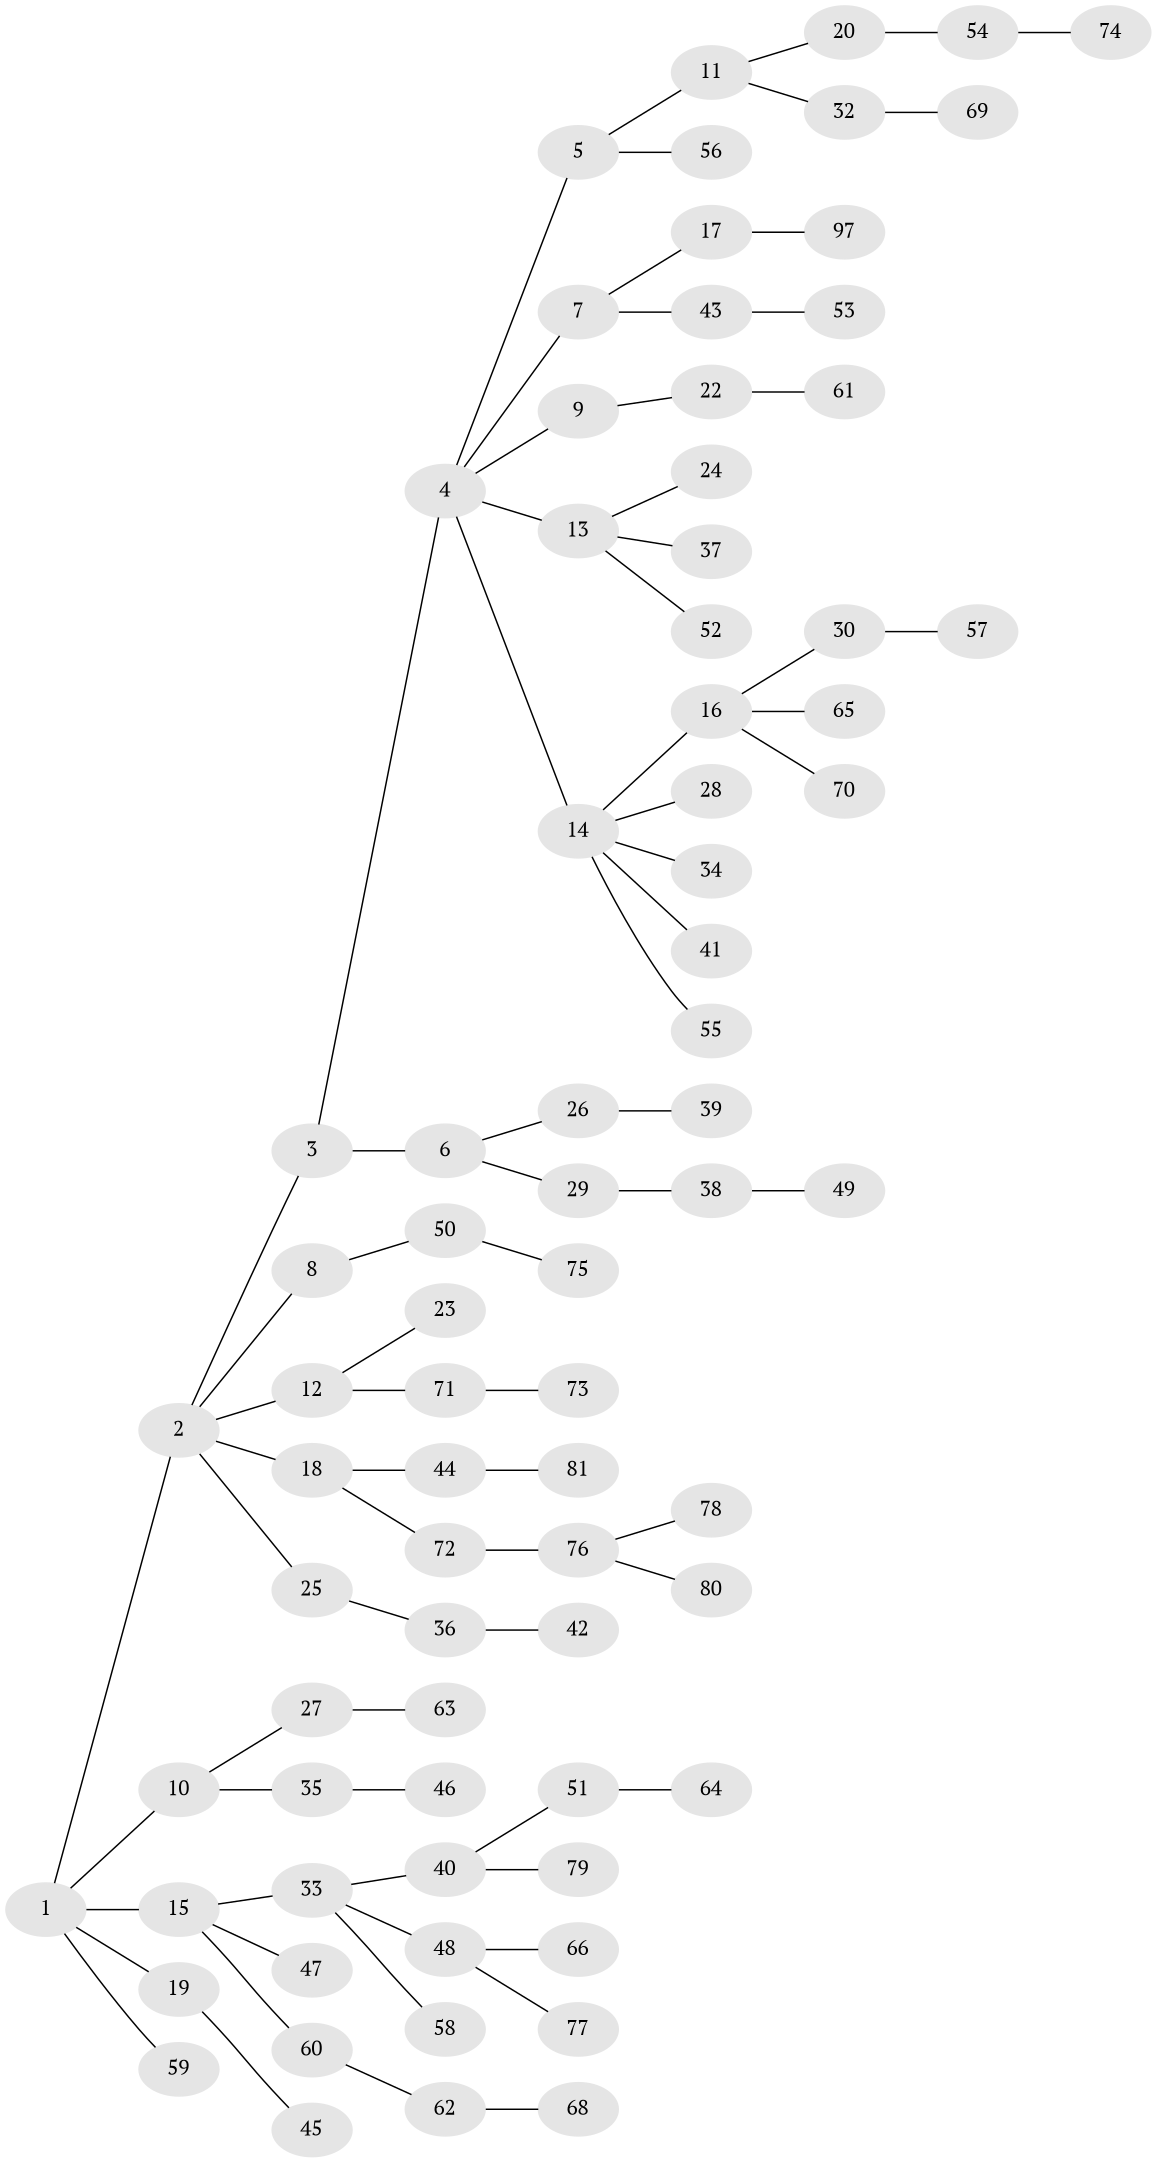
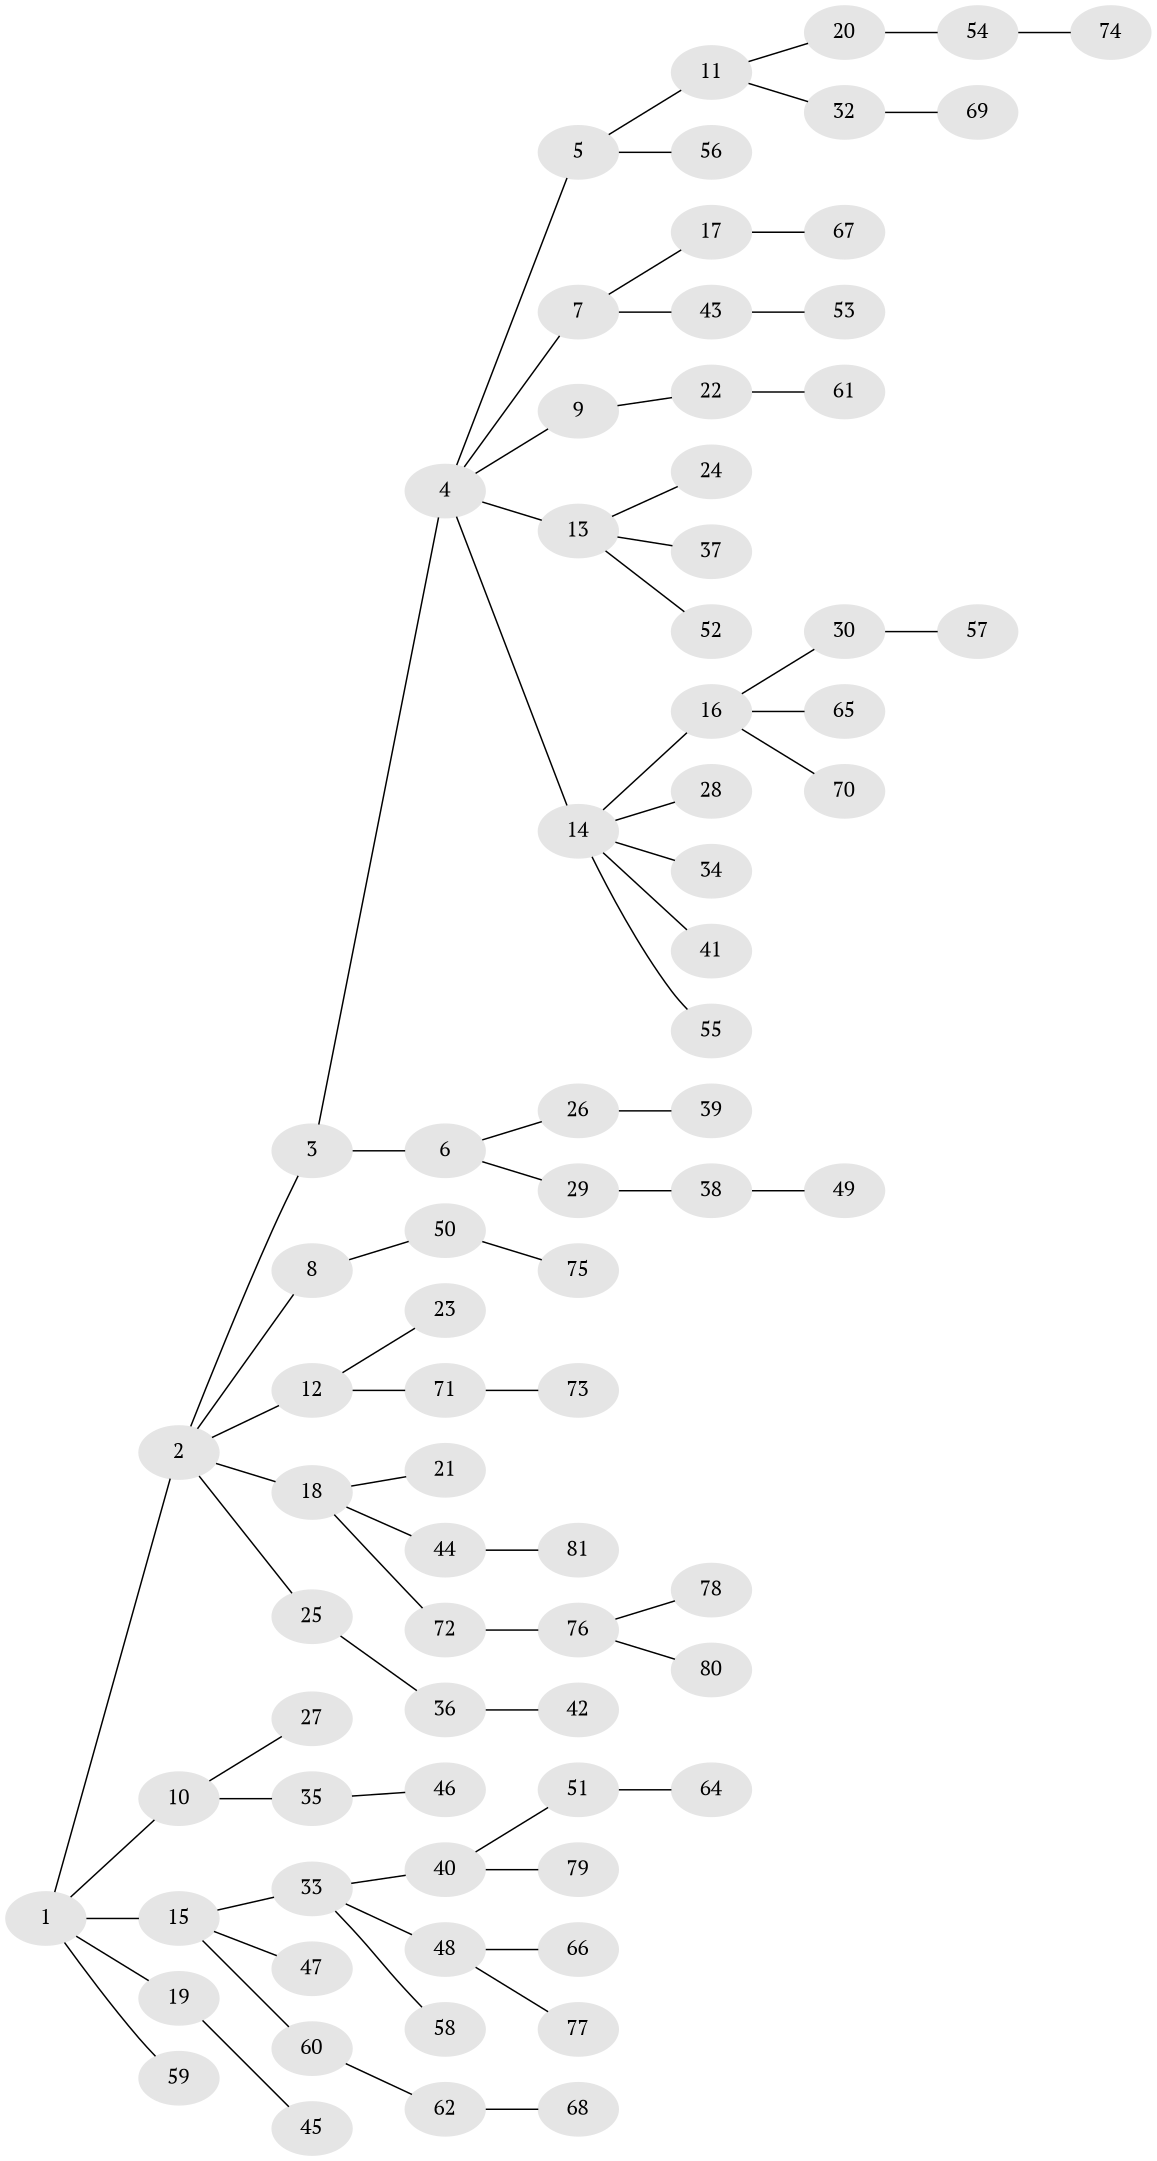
  graph {
    fontname="PT Serif"
    rankdir=LR
    node [color=gray90 fontname="PT Serif" style=filled]
    edge [fontname="PT Serif"]
    1
    2
    10
    15
    19
    59
    3
    8
    12
    18
    25
    27
    35
    33
    47
    60
    45
    4
    6
    50
    23
    71
+   21
    44
    72
    36
    5
    7
    9
    13
    14
    26
    29
    11
    56
    17
    43
    22
    24
    37
    52
    16
    28
    34
    41
    55
    20
    32
    39
    38
-   67 [label=97]
+   67
    53
    75
    61
-   63
    46
    54
    69
    73
    30
    65
    70
    40
    48
    58
    62
    57
    81
    76
    74
    42
    49
    51
    79
    66
    77
    64
    68
    78
    80
    1 -- 2
    1 -- 10
    1 -- 15
    1 -- 19
    1 -- 59
    2 -- 3
    2 -- 8
    2 -- 12
    2 -- 18
    2 -- 25
    10 -- 27
    10 -- 35
    15 -- 33
    15 -- 47
    15 -- 60
    19 -- 45
    3 -- 4
    3 -- 6
    8 -- 50
    12 -- 23
    12 -- 71
+   18 -- 21
    18 -- 44
    18 -- 72
    25 -- 36
-   27 -- 63
    35 -- 46
    33 -- 40
    33 -- 48
    33 -- 58
    60 -- 62
    4 -- 5
    4 -- 7
    4 -- 9
    4 -- 13
    4 -- 14
    6 -- 26
    6 -- 29
    50 -- 75
    71 -- 73
    44 -- 81
    72 -- 76
    36 -- 42
    5 -- 11
    5 -- 56
    7 -- 17
    7 -- 43
    9 -- 22
    13 -- 24
    13 -- 37
    13 -- 52
    14 -- 16
    14 -- 28
    14 -- 34
    14 -- 41
    14 -- 55
    26 -- 39
    29 -- 38
    11 -- 20
    11 -- 32
    17 -- 67
    43 -- 53
    22 -- 61
    16 -- 30
    16 -- 65
    16 -- 70
    20 -- 54
    32 -- 69
    38 -- 49
    54 -- 74
    30 -- 57
    40 -- 51
    40 -- 79
    48 -- 66
    48 -- 77
    62 -- 68
    76 -- 78
    76 -- 80
    51 -- 64
  }
